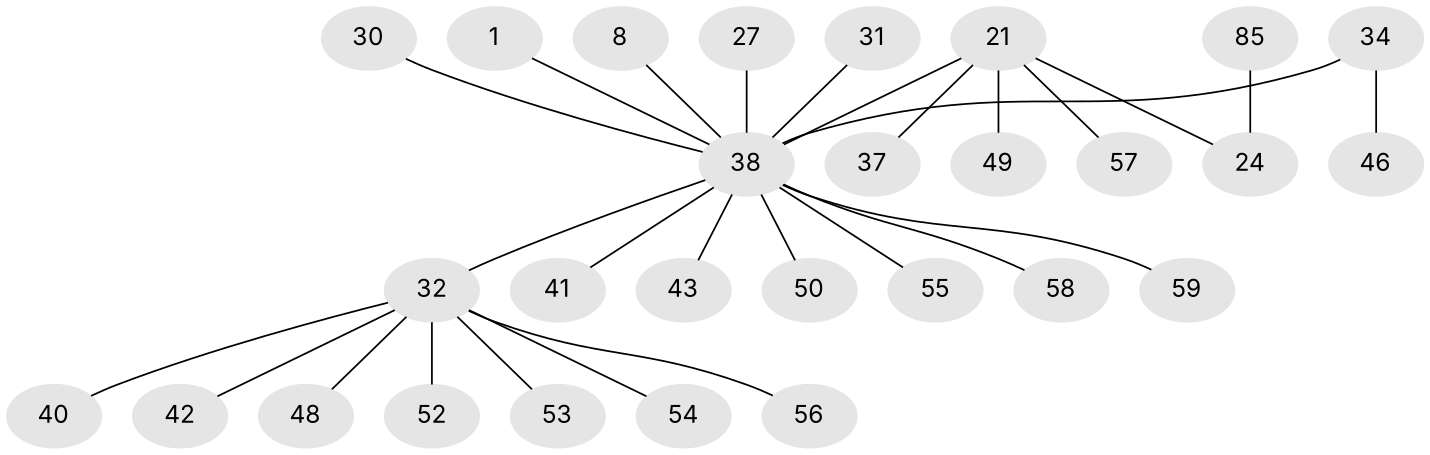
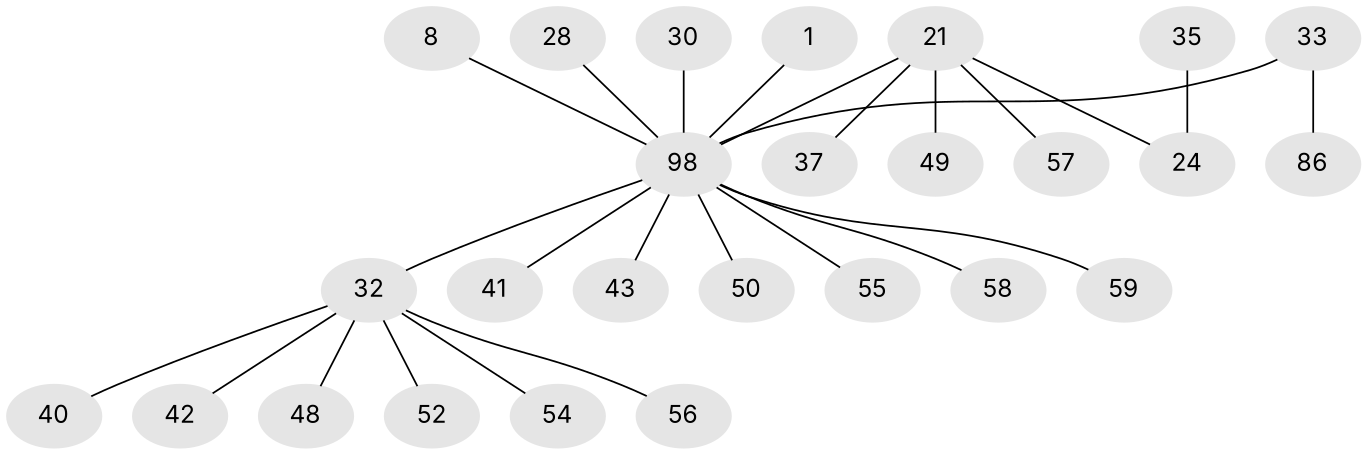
  graph {
    fontname=Inter
    node [color=gray90 fontname=Inter style=filled]
    edge [fontname=Inter]
-   38 [super="+2"]
+   38 [super="+2" label=98]
    n2 [label=32 super="+5+10+22+19+27+32+33"]
    41
    43
    50
    55 [super="+25"]
    58 [super="+47"]
    59
    1
    8
    21 [super="+4+17+12"]
    24
    37
    49
    57
-   28 [label=27]
-   31
-   34
-   46 [super="+44"]
-   35 [label=85]
+   28
+   34 [label=33]
+   46 [super="+44" label=86]
+   35
    n21 [label=30]
    40 [super="+30"]
    42
    48
    52
-   53
    54
    56 [super="+51"]
    38 -- n2 [weight=2]
    38 -- 41
    38 -- 43
    38 -- 50
    38 -- 55
    38 -- 58
    38 -- 59
    n2 -- 40
    n2 -- 42
    n2 -- 48
    n2 -- 52
-   n2 -- 53
    n2 -- 54
    n2 -- 56
    1 -- 38
    8 -- 38
    21 -- 38 [weight=2]
    21 -- 24
    21 -- 37
    21 -- 49
    21 -- 57
    28 -- 38
-   31 -- 38
    34 -- 38
    34 -- 46
    35 -- 24
    n21 -- 38
  }
